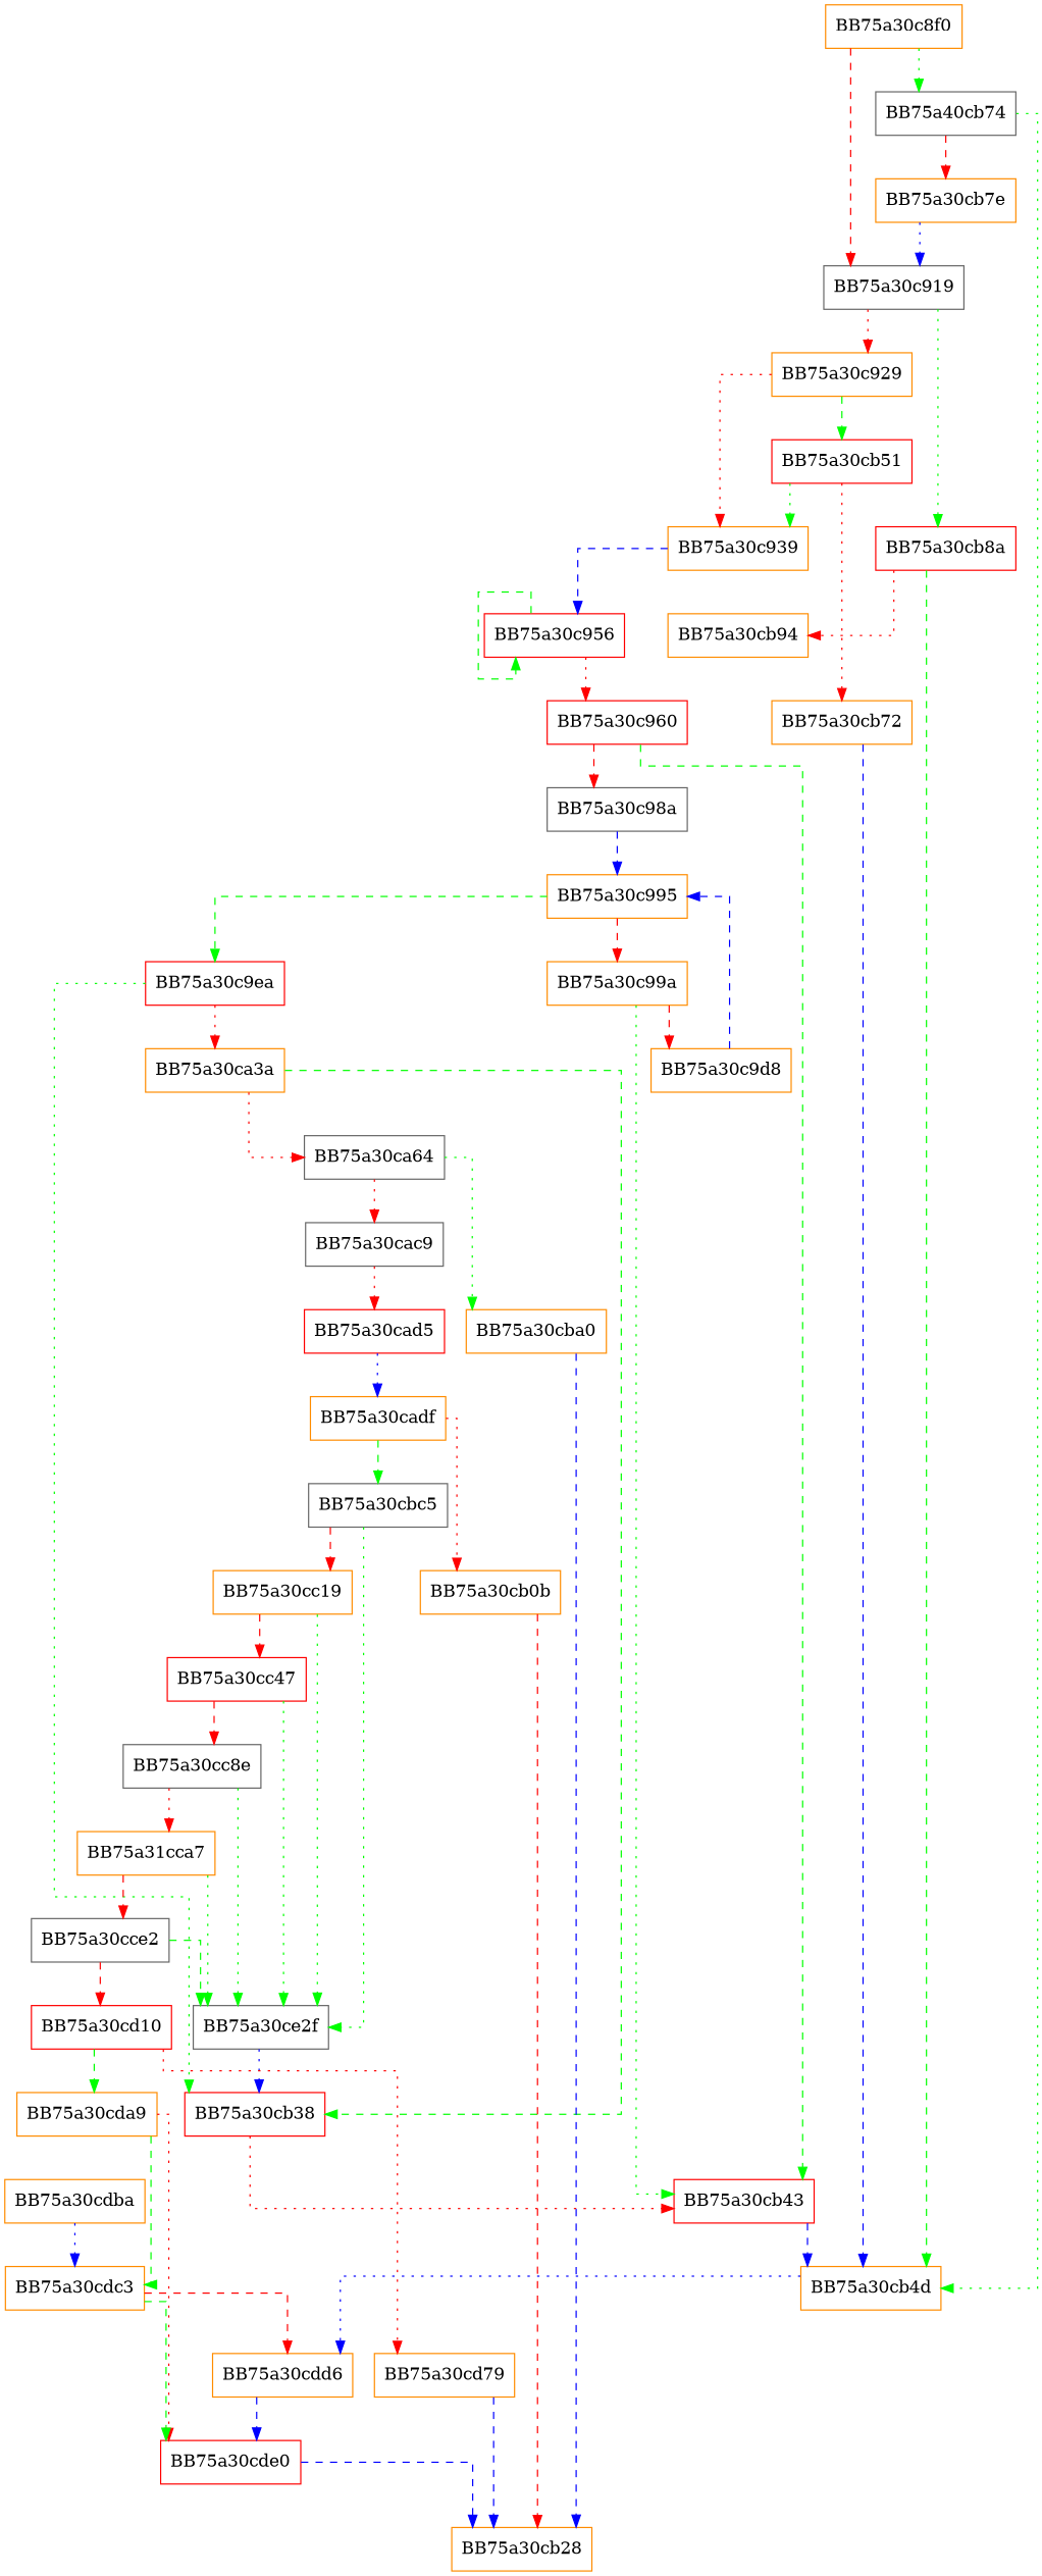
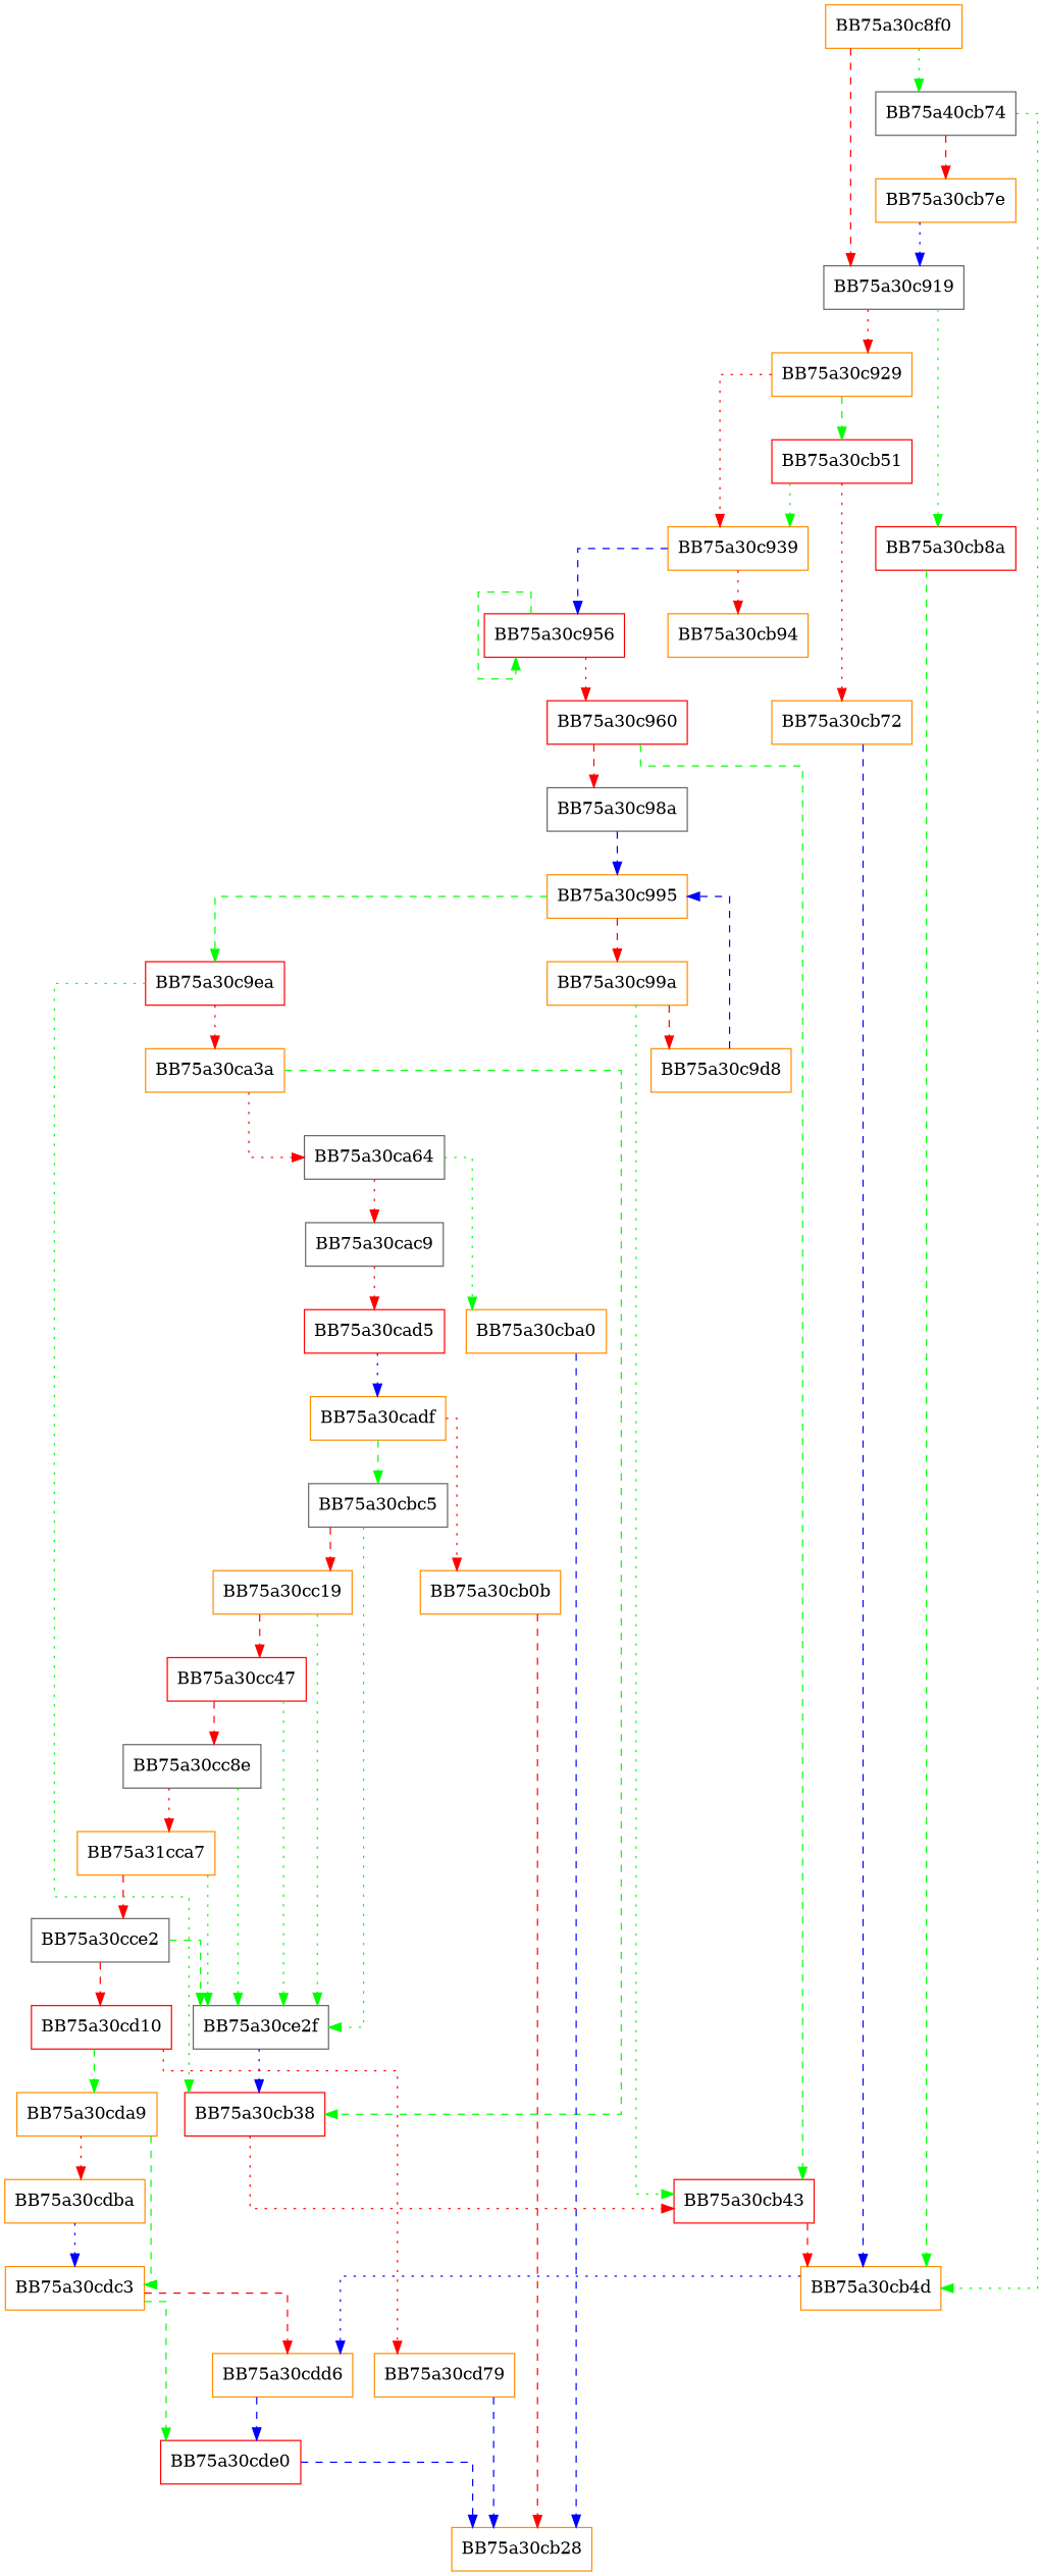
  digraph {
    splines=ortho
    node [color=darkorange shape=box]
    edge [color=red style=dashed]
    n1 [color=gray40 label=BB75a40cb74]
    BB75a30c8f0
    BB75a30c919 [color=gray40]
    BB75a30cb4d
    BB75a30cb7e
    BB75a30cb8a [color=red]
    BB75a30c929
    BB75a30cdd6
    BB75a30cb94
    BB75a30cb51 [color=red]
    BB75a30c939
    BB75a30cb72
    BB75a30c956 [color=red]
    BB75a30c960 [color=red]
    BB75a30cb43 [color=red]
    BB75a30c98a [color=gray40]
    BB75a30c995
    BB75a30c9ea [color=red]
    BB75a30c99a
    BB75a30cb38 [color=red]
    BB75a30ca3a
    BB75a30c9d8
    BB75a30ca64 [color=gray40]
    BB75a30cba0
    BB75a30cac9 [color=gray40]
    BB75a30cb28
    BB75a30cad5 [color=red]
    BB75a30cbc5 [color=gray40]
    BB75a30cadf
    BB75a30cb0b
    BB75a30ce2f [color=gray40]
    BB75a30cc19
    BB75a30cc47 [color=red]
    BB75a30cc8e [color=gray40]
    n35 [label=BB75a31cca7]
    BB75a30cce2 [color=gray40]
    BB75a30cd10 [color=red]
    BB75a30cda9
    BB75a30cd79
    BB75a30cdc3
    BB75a30cdba
    BB75a30cde0 [color=red]
    n1 -> BB75a30cb4d [color=green style=dotted]
    n1 -> BB75a30cb7e
    BB75a30c8f0 -> n1 [color=green style=dotted]
    BB75a30c8f0 -> BB75a30c919
    BB75a30c919 -> BB75a30cb8a [color=green style=dotted]
    BB75a30c919 -> BB75a30c929 [style=dotted]
    BB75a30cb4d -> BB75a30cdd6 [color=blue style=dotted]
    BB75a30cb7e -> BB75a30c919 [color=blue style=dotted]
    BB75a30cb8a -> BB75a30cb4d [color=green]
-   BB75a30cb8a -> BB75a30cb94 [style=dotted]
+   BB75a30c939 -> BB75a30cb94 [style=dotted]
    BB75a30c929 -> BB75a30cb51 [color=green]
    BB75a30c929 -> BB75a30c939 [style=dotted]
    BB75a30cdd6 -> BB75a30cde0 [color=blue]
    BB75a30cb51 -> BB75a30c939 [color=green style=dotted]
    BB75a30cb51 -> BB75a30cb72 [style=dotted]
    BB75a30c939 -> BB75a30c956 [color=blue]
    BB75a30cb72 -> BB75a30cb4d [color=blue]
    BB75a30c956 -> BB75a30c956 [color=green]
    BB75a30c956 -> BB75a30c960 [style=dotted]
    BB75a30c960 -> BB75a30cb43 [color=green]
    BB75a30c960 -> BB75a30c98a
-   BB75a30cb43 -> BB75a30cb4d [color=blue]
+   BB75a30cb43 -> BB75a30cb4d
    BB75a30c98a -> BB75a30c995 [color=blue]
    BB75a30c995 -> BB75a30c9ea [color=green]
    BB75a30c995 -> BB75a30c99a
    BB75a30c9ea -> BB75a30cb38 [color=green style=dotted]
    BB75a30c9ea -> BB75a30ca3a [style=dotted]
    BB75a30c99a -> BB75a30cb43 [color=green style=dotted]
    BB75a30c99a -> BB75a30c9d8
    BB75a30cb38 -> BB75a30cb43 [style=dotted]
    BB75a30ca3a -> BB75a30cb38 [color=green]
    BB75a30ca3a -> BB75a30ca64 [style=dotted]
    BB75a30c9d8 -> BB75a30c995 [color=blue]
    BB75a30ca64 -> BB75a30cba0 [color=green style=dotted]
    BB75a30ca64 -> BB75a30cac9 [style=dotted]
    BB75a30cba0 -> BB75a30cb28 [color=blue]
    BB75a30cac9 -> BB75a30cad5 [style=dotted]
    BB75a30cad5 -> BB75a30cadf [color=blue style=dotted]
    BB75a30cbc5 -> BB75a30ce2f [color=green style=dotted]
    BB75a30cbc5 -> BB75a30cc19
    BB75a30cadf -> BB75a30cbc5 [color=green]
    BB75a30cadf -> BB75a30cb0b [style=dotted]
    BB75a30cb0b -> BB75a30cb28
    BB75a30ce2f -> BB75a30cb38 [color=blue style=dotted]
    BB75a30cc19 -> BB75a30ce2f [color=green style=dotted]
    BB75a30cc19 -> BB75a30cc47
    BB75a30cc47 -> BB75a30ce2f [color=green style=dotted]
    BB75a30cc47 -> BB75a30cc8e
    BB75a30cc8e -> BB75a30ce2f [color=green style=dotted]
    BB75a30cc8e -> n35 [style=dotted]
    n35 -> BB75a30ce2f [color=green style=dotted]
    n35 -> BB75a30cce2
    BB75a30cce2 -> BB75a30ce2f [color=green]
    BB75a30cce2 -> BB75a30cd10
    BB75a30cd10 -> BB75a30cda9 [color=green]
    BB75a30cd10 -> BB75a30cd79 [style=dotted]
    BB75a30cda9 -> BB75a30cdc3 [color=green]
-   BB75a30cda9 -> BB75a30cde0 [style=dotted]
+   BB75a30cda9 -> BB75a30cdba [style=dotted]
    BB75a30cd79 -> BB75a30cb28 [color=blue]
    BB75a30cdc3 -> BB75a30cdd6
    BB75a30cdc3 -> BB75a30cde0 [color=green]
    BB75a30cdba -> BB75a30cdc3 [color=blue style=dotted]
    BB75a30cde0 -> BB75a30cb28 [color=blue]
  }
